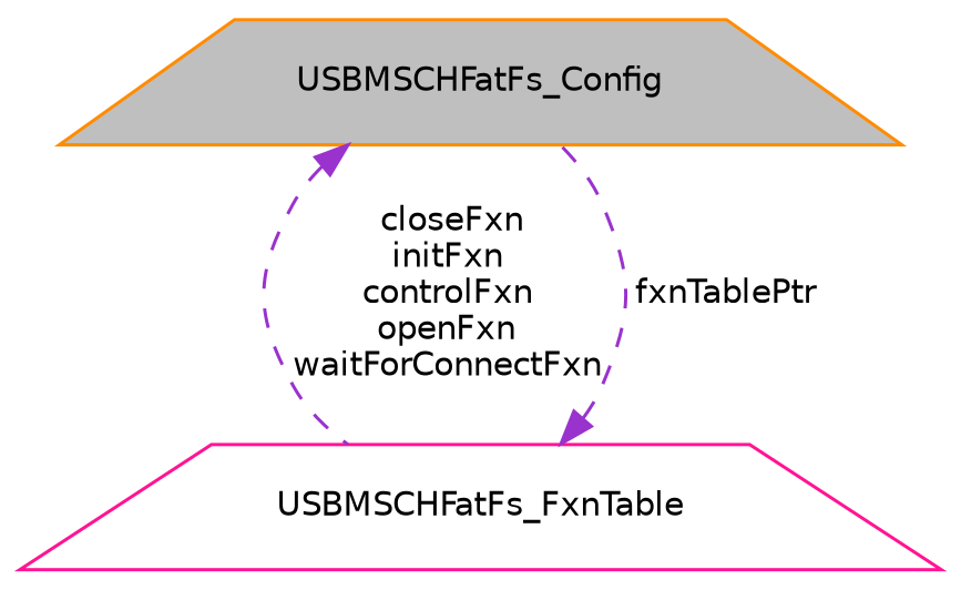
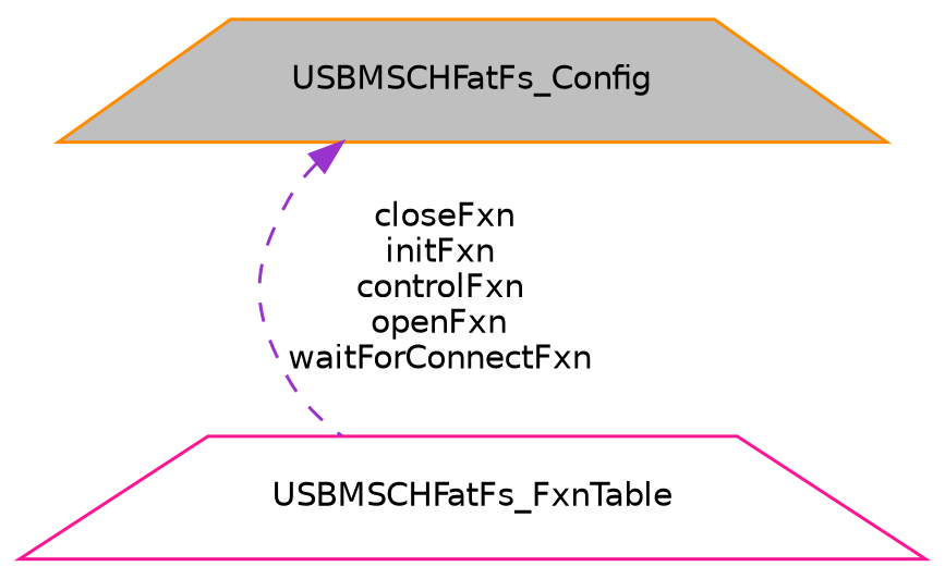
  digraph {
    node [fontname=Helvetica fontsize=10 shape=trapezium style=filled]
    edge [color=darkorchid3 dir=back fontname=Helvetica fontsize=10 labelfontname=Helvetica labelfontsize=10 style=dashed]
    n1 [color=darkorange fillcolor=grey75 fontcolor=black height=0.2 label=USBMSCHFatFs_Config width=0.4]
    n2 [color=deeppink fillcolor=white height=0.2 label=USBMSCHFatFs_FxnTable width=0.4]
    n1 -> n2 [label=" closeFxn\ninitFxn\ncontrolFxn\nopenFxn\nwaitForConnectFxn"]
-   n2 -> n1 [label=" fxnTablePtr"]
  }
